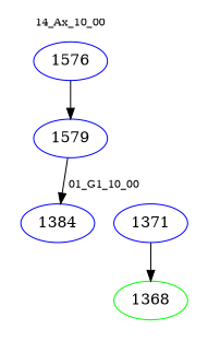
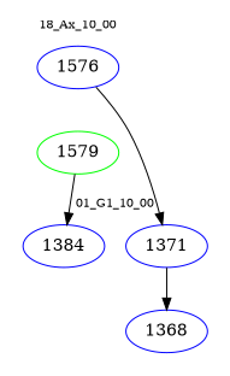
  digraph {
    node [color=blue]
    edge [color=black]
    n1 [label=1576]
-   n2 [label=1579]
+   n2 [color=green label=1579]
    n3 [label=1371]
-   n4 [color=green label=1368]
+   n4 [label=1368]
    n5 [label=1384]
    subgraph cluster_1 {
      color=white
      fontsize=10
-     label="14_Ax_10_00"
+     label="18_Ax_10_00"
      n1
      n2
    }
    subgraph cluster_2 {
      color=white
      fontsize=10
      label="01_G1_10_00"
      n3
      n4
      n5
    }
-   n1 -> n2
+   n1 -> n3
    n2 -> n5
    n3 -> n4
  }
